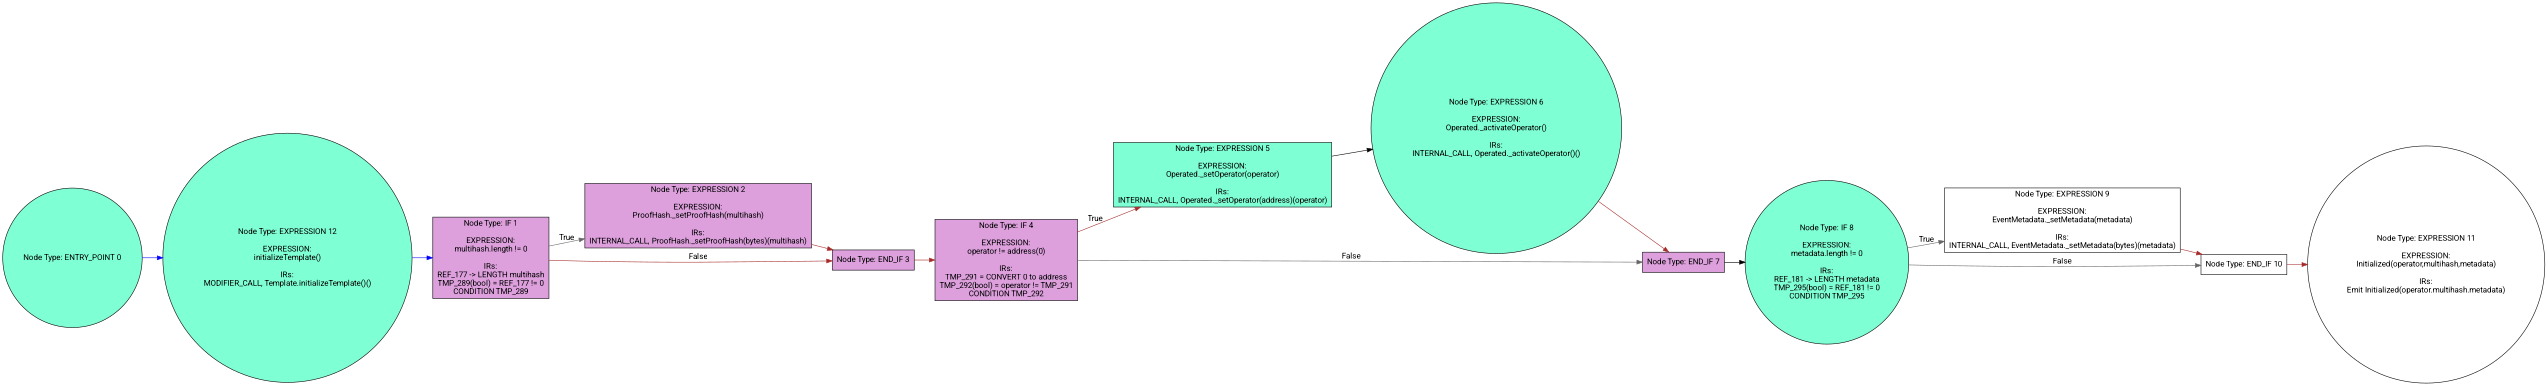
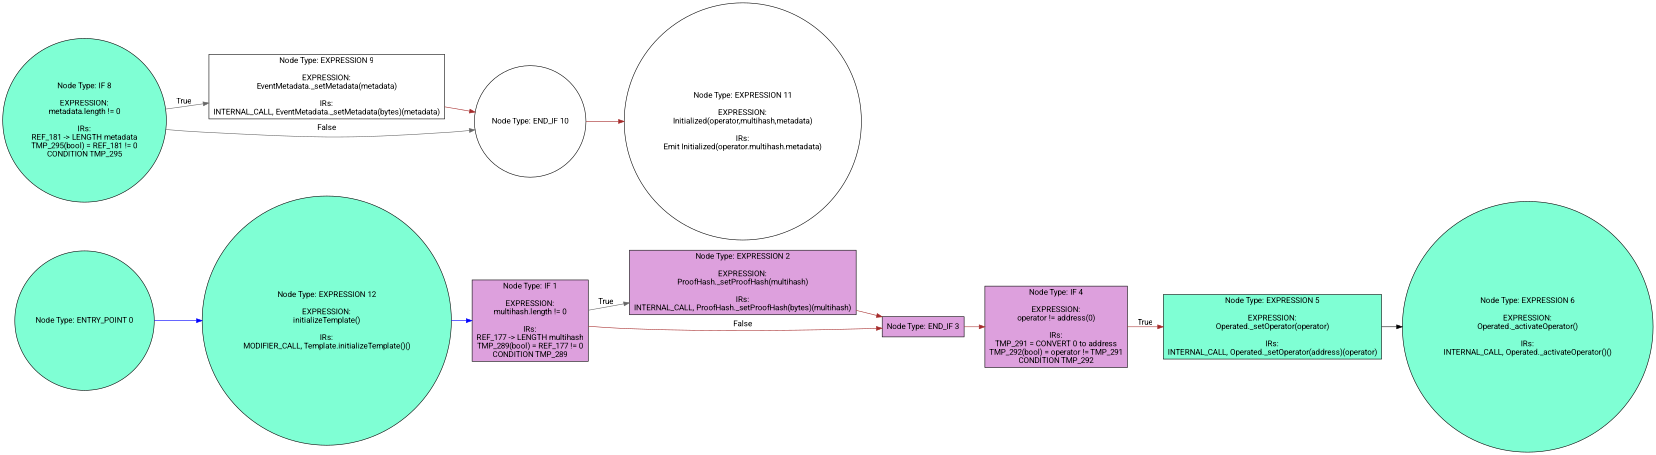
  digraph {
    fontname=Roboto
    rankdir=LR
    node [fillcolor=aquamarine fontname=Roboto shape=box style=filled]
    edge [color=brown fontname=Roboto]
    n1 [label="Node Type: ENTRY_POINT 0\n" shape=circle]
    n2 [label="Node Type: EXPRESSION 12\n\nEXPRESSION:\ninitializeTemplate()\n\nIRs:\nMODIFIER_CALL, Template.initializeTemplate()()" shape=circle]
    n3 [fillcolor=plum label="Node Type: IF 1\n\nEXPRESSION:\nmultihash.length != 0\n\nIRs:\nREF_177 -> LENGTH multihash\nTMP_289(bool) = REF_177 != 0\nCONDITION TMP_289"]
    n4 [fillcolor=plum label="Node Type: EXPRESSION 2\n\nEXPRESSION:\nProofHash._setProofHash(multihash)\n\nIRs:\nINTERNAL_CALL, ProofHash._setProofHash(bytes)(multihash)"]
    n5 [fillcolor=plum label="Node Type: END_IF 3\n"]
    n6 [fillcolor=plum label="Node Type: IF 4\n\nEXPRESSION:\noperator != address(0)\n\nIRs:\nTMP_291 = CONVERT 0 to address\nTMP_292(bool) = operator != TMP_291\nCONDITION TMP_292"]
    n7 [label="Node Type: EXPRESSION 5\n\nEXPRESSION:\nOperated._setOperator(operator)\n\nIRs:\nINTERNAL_CALL, Operated._setOperator(address)(operator)"]
-   n8 [fillcolor=plum label="Node Type: END_IF 7\n"]
    n9 [label="Node Type: EXPRESSION 6\n\nEXPRESSION:\nOperated._activateOperator()\n\nIRs:\nINTERNAL_CALL, Operated._activateOperator()()" shape=circle]
    n10 [label="Node Type: IF 8\n\nEXPRESSION:\nmetadata.length != 0\n\nIRs:\nREF_181 -> LENGTH metadata\nTMP_295(bool) = REF_181 != 0\nCONDITION TMP_295" shape=circle]
    n11 [fillcolor=white label="Node Type: EXPRESSION 9\n\nEXPRESSION:\nEventMetadata._setMetadata(metadata)\n\nIRs:\nINTERNAL_CALL, EventMetadata._setMetadata(bytes)(metadata)"]
-   n12 [fillcolor=white label="Node Type: END_IF 10\n"]
+   n12 [fillcolor=white label="Node Type: END_IF 10\n" shape=circle]
    n13 [fillcolor=white label="Node Type: EXPRESSION 11\n\nEXPRESSION:\nInitialized(operator,multihash,metadata)\n\nIRs:\nEmit Initialized(operator.multihash.metadata)" shape=circle]
    n1 -> n2 [color=blue]
    n2 -> n3 [color=blue]
    n3 -> n4 [color=gray40 label=True]
    n3 -> n5 [label=False]
    n4 -> n5
    n5 -> n6
    n6 -> n7 [label=True]
-   n6 -> n8 [color=gray40 label=False]
    n7 -> n9 [color=black]
-   n8 -> n10 [color=black]
-   n9 -> n8
    n10 -> n11 [color=gray40 label=True]
    n10 -> n12 [color=gray40 label=False]
    n11 -> n12
    n12 -> n13
  }
